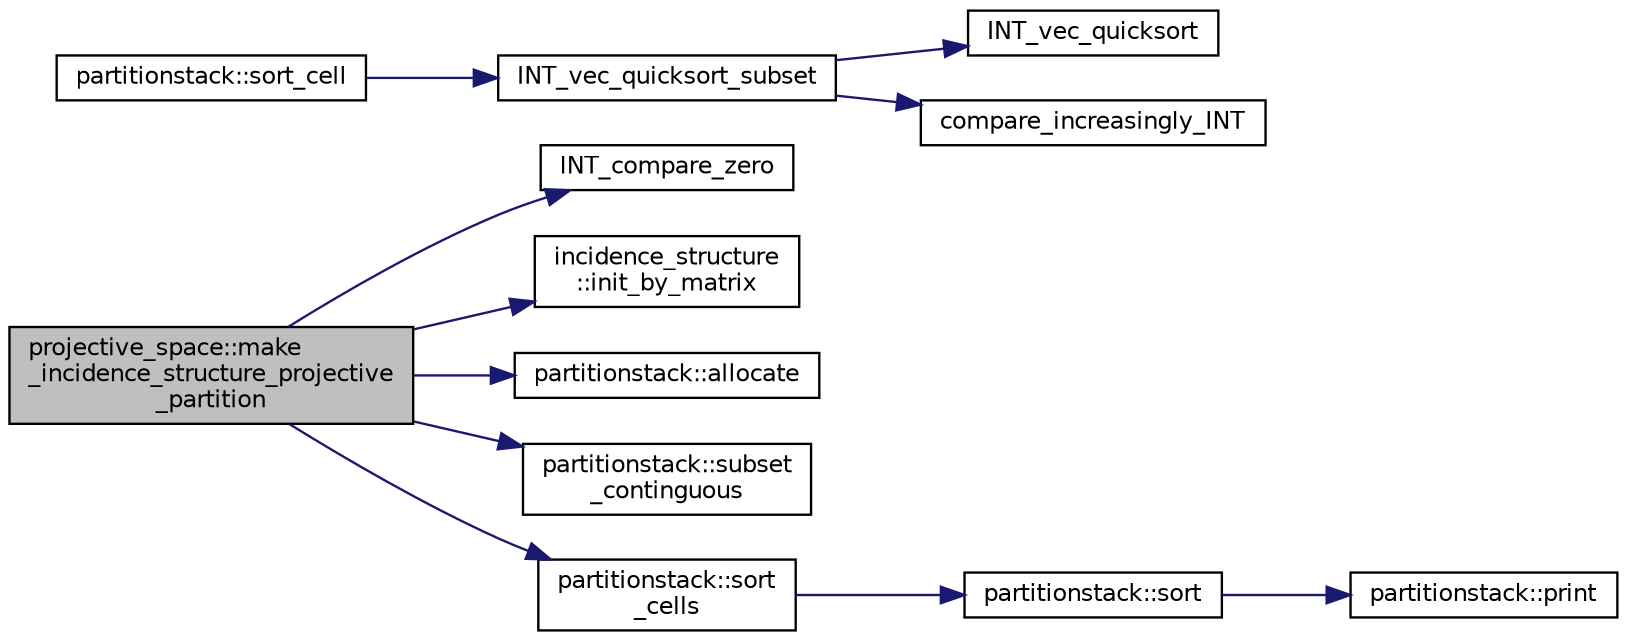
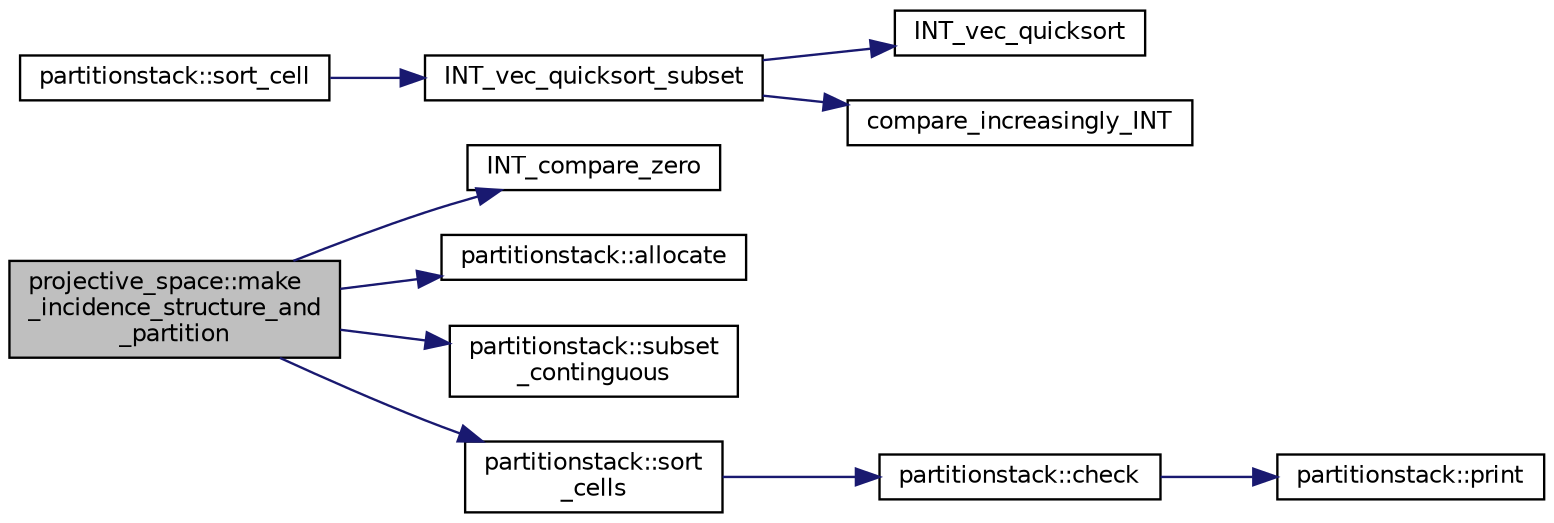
  digraph {
    rankdir=LR
    node [color=black fillcolor=white fontname=Helvetica fontsize=10 shape=record style=filled]
    edge [color=midnightblue fontname=Helvetica fontsize=10 labelfontname=Helvetica labelfontsize=10 style=solid]
-   n1 [fillcolor=grey75 fontcolor=black height=0.2 label="projective_space::make\l_incidence_structure_projective\l_partition" width=0.4]
+   n1 [fillcolor=grey75 fontcolor=black height=0.2 label="projective_space::make\l_incidence_structure_and\l_partition" width=0.4]
    n2 [height=0.2 label=INT_compare_zero width=0.4]
-   n3 [height=0.2 label="incidence_structure\l::init_by_matrix" width=0.4]
    n4 [height=0.2 label="partitionstack::allocate" width=0.4]
    n5 [height=0.2 label="partitionstack::subset\l_continguous" width=0.4]
    n6 [height=0.2 label="partitionstack::sort\l_cells" width=0.4]
-   n7 [height=0.2 label="partitionstack::sort" width=0.4]
+   n7 [height=0.2 label="partitionstack::check" width=0.4]
    n8 [height=0.2 label="partitionstack::sort_cell" width=0.4]
    n9 [height=0.2 label=INT_vec_quicksort_subset width=0.4]
    n10 [height=0.2 label="partitionstack::print" width=0.4]
    n11 [height=0.2 label=INT_vec_quicksort width=0.4]
    n12 [height=0.2 label=compare_increasingly_INT width=0.4]
    n1 -> n2
-   n1 -> n3
    n1 -> n4
    n1 -> n5
    n1 -> n6
    n6 -> n7
    n7 -> n10
    n8 -> n9
    n9 -> n11
    n9 -> n12
  }
